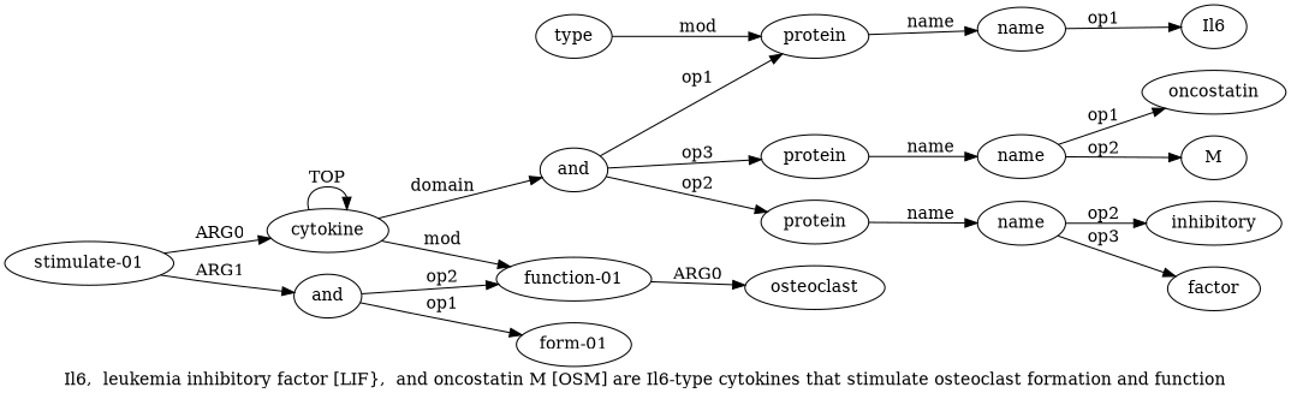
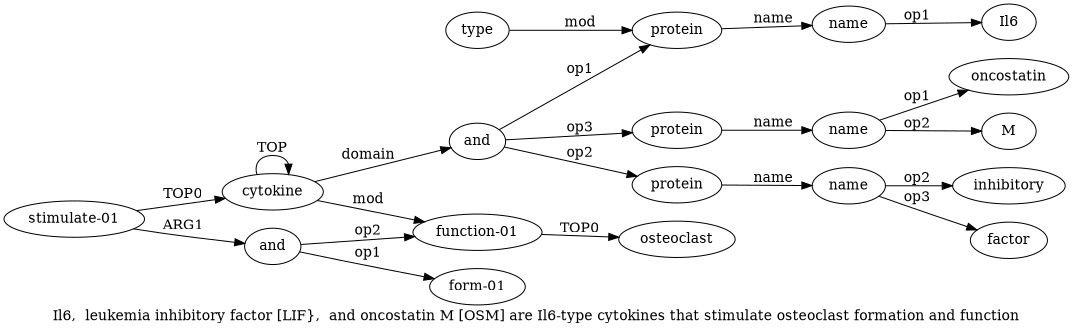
  digraph {
    label="Il6,  leukemia inhibitory factor [LIF},  and oncostatin M [OSM] are Il6-type cytokines that stimulate osteoclast formation and function"
    rankdir=LR
    node [color=black gold_ind=-1 gold_label=protein test_ind=-1 test_label=protein]
    edge [color=black gold_label=op1 test_label=op1]
    n1 [gold_label=oncostatin label=oncostatin test_label=oncostatin]
    n2 [gold_label=factor label=factor test_label=factor]
    n3 [gold_ind=11 gold_label="form-01" label="form-01" test_ind=11 test_label="form-01"]
    n4 [gold_ind=12 gold_label=osteoclast label=osteoclast test_ind=12 test_label=osteoclast]
    n5 [gold_ind=10 gold_label=and label=and test_ind=10 test_label=and]
    n6 [gold_ind=13 gold_label="function-01" label="function-01" test_ind=13 test_label="function-01"]
    n7 [gold_label=Il6 label=Il6 test_label=Il6]
    n8 [gold_label=inhibitory label=inhibitory test_label=inhibitory]
    n9 [gold_ind=1 gold_label=type label=type test_ind=1 test_label=type]
    n10 [gold_ind=3 label=protein test_ind=3]
    n11 [gold_ind=4 gold_label=name label=name test_ind=4 test_label=name]
    n12 [gold_ind=0 gold_label=cytokine label=cytokine test_ind=0 test_label=cytokine]
    n13 [gold_ind=2 gold_label=and label=and test_ind=2 test_label=and]
    n14 [gold_ind=5 label=protein test_ind=5]
    n15 [gold_ind=7 label=protein test_ind=7]
    n16 [gold_ind=6 gold_label=name label=name test_ind=6 test_label=name]
    n17 [gold_ind=8 gold_label=name label=name test_ind=8 test_label=name]
    n18 [gold_label=M label=M test_label=M]
    n19 [gold_ind=9 gold_label="stimulate-01" label="stimulate-01" test_ind=9 test_label="stimulate-01"]
    n5 -> n3 [label=op1]
    n5 -> n6 [gold_label=op2 label=op2 test_label=op2]
-   n6 -> n4 [gold_label=ARG0 label=ARG0 test_label=ARG0]
+   n6 -> n4 [gold_label=ARG0 label=TOP0 test_label=ARG0]
    n9 -> n10 [gold_label=mod label=mod test_label=mod]
    n10 -> n11 [gold_label=name label=name test_label=name]
    n11 -> n7 [label=op1]
    n12 -> n6 [gold_label=mod label=mod test_label=mod]
    n12 -> n12 [gold_label=TOP label=TOP test_label=TOP]
    n12 -> n13 [gold_label=domain label=domain test_label=domain]
    n13 -> n10 [label=op1]
    n13 -> n14 [gold_label=op2 label=op2 test_label=op2]
    n13 -> n15 [gold_label=op3 label=op3 test_label=op3]
    n14 -> n16 [gold_label=name label=name test_label=name]
    n15 -> n17 [gold_label=name label=name test_label=name]
    n16 -> n2 [gold_label=op3 label=op3 test_label=op3]
    n16 -> n8 [gold_label=op2 label=op2 test_label=op2]
    n17 -> n1 [label=op1]
    n17 -> n18 [gold_label=op2 label=op2 test_label=op2]
    n19 -> n5 [gold_label=ARG1 label=ARG1 test_label=ARG1]
-   n19 -> n12 [gold_label=ARG0 label=ARG0 test_label=ARG0]
+   n19 -> n12 [gold_label=ARG0 label=TOP0 test_label=ARG0]
  }
